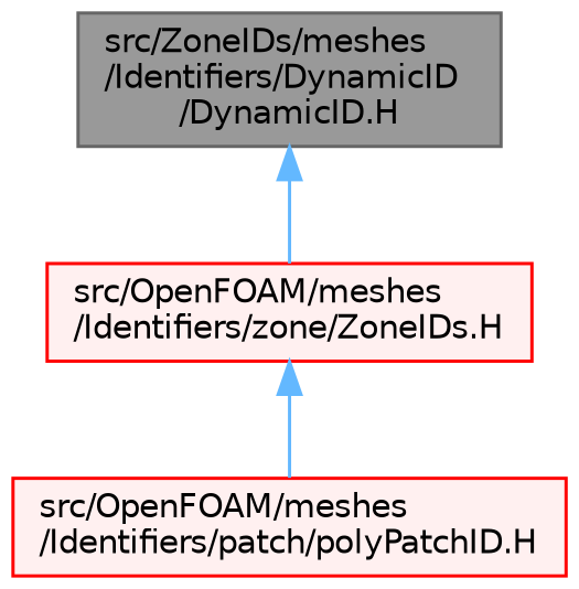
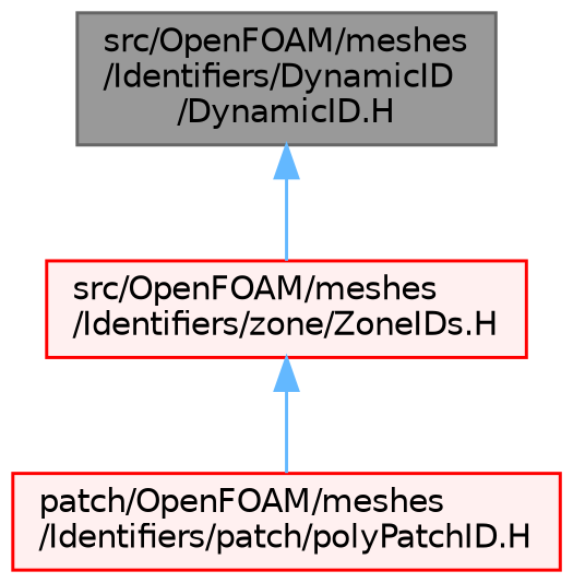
  digraph {
    node [color=red fillcolor="#FFF0F0" fontname=Helvetica fontsize=10 shape=box style=filled]
    edge [color=steelblue1 dir=back fontname=Helvetica fontsize=10 labelfontname=Helvetica labelfontsize=10 style=solid]
-   n1 [color=gray40 fillcolor=grey60 fontcolor=black height=0.2 label="src/ZoneIDs/meshes\l/Identifiers/DynamicID\l/DynamicID.H" width=0.4]
+   n1 [color=gray40 fillcolor=grey60 fontcolor=black height=0.2 label="src/OpenFOAM/meshes\l/Identifiers/DynamicID\l/DynamicID.H" width=0.4]
    n2 [height=0.2 label="src/OpenFOAM/meshes\l/Identifiers/zone/ZoneIDs.H" width=0.4]
-   n3 [height=0.2 label="src/OpenFOAM/meshes\l/Identifiers/patch/polyPatchID.H" width=0.4]
+   n3 [height=0.2 label="patch/OpenFOAM/meshes\l/Identifiers/patch/polyPatchID.H" width=0.4]
    n1 -> n2
    n2 -> n3
  }
